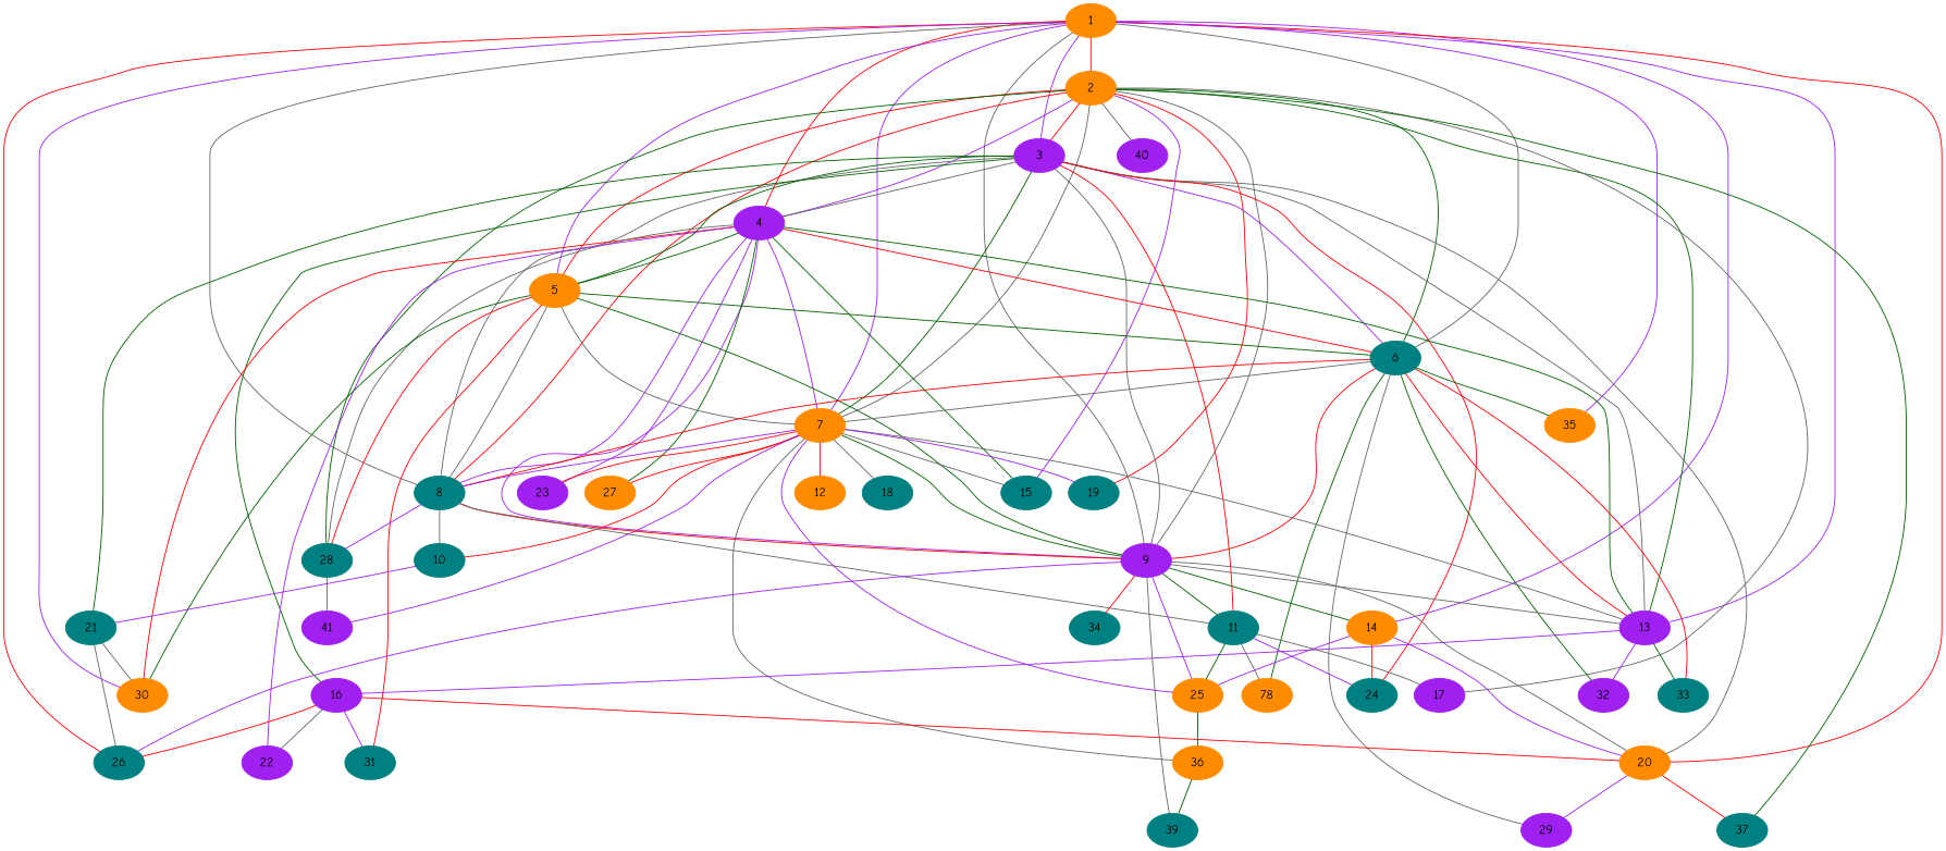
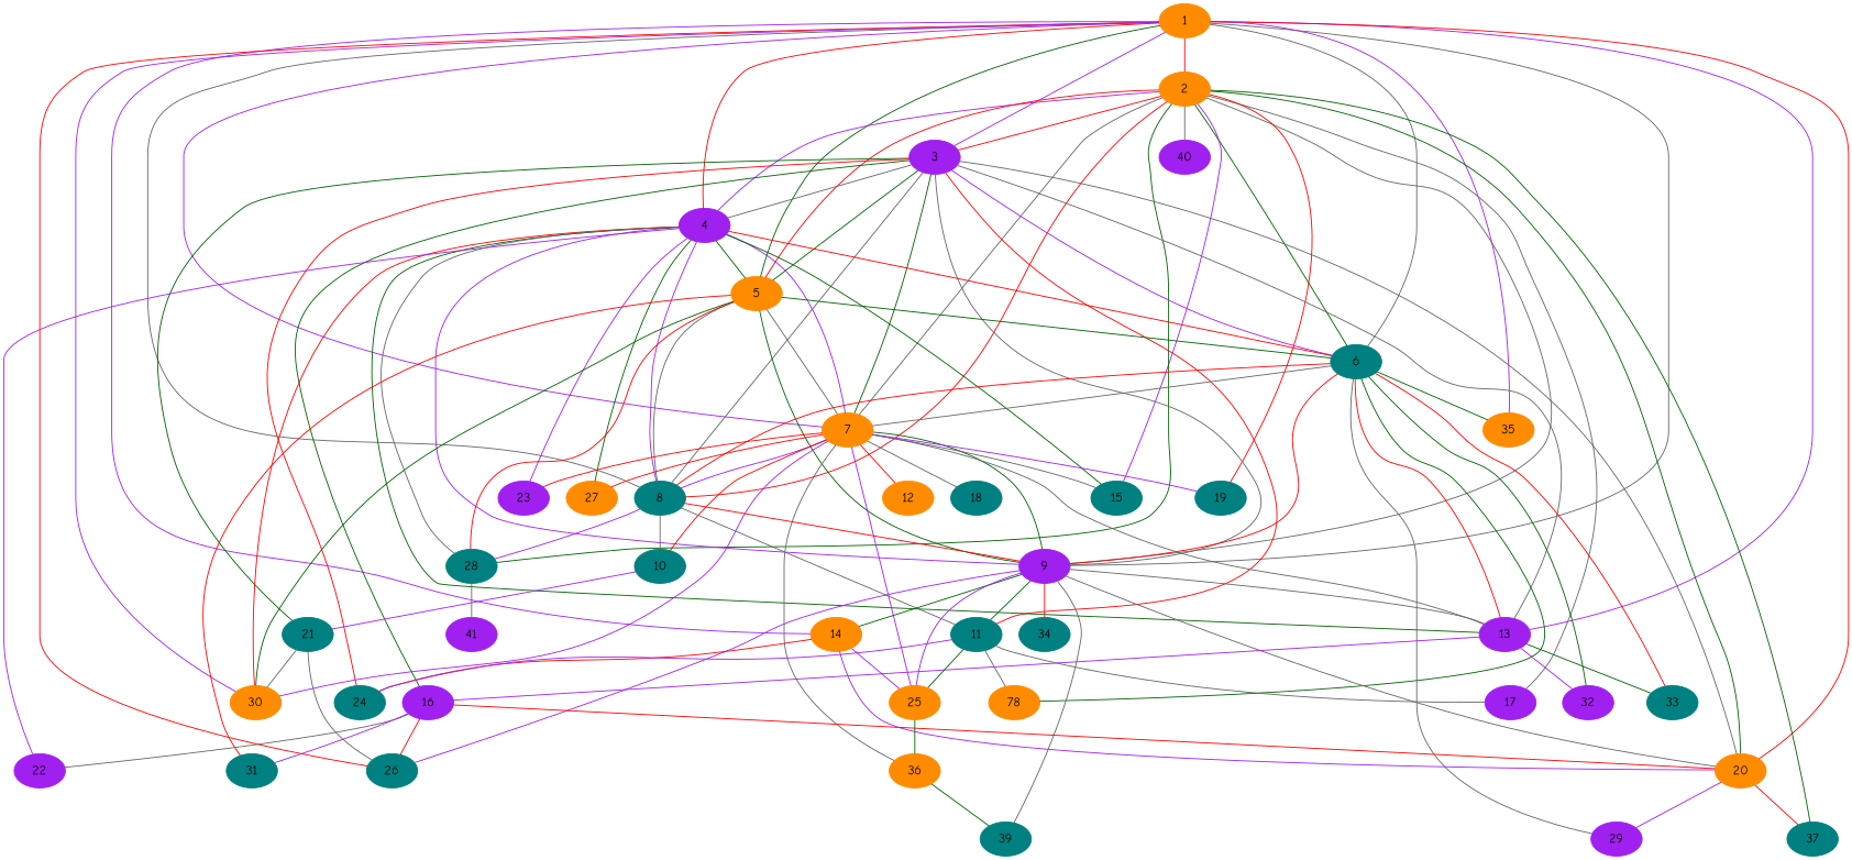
  graph {
    fontname="Comic Neue"
    node [color=teal fontname="Comic Neue" style=filled]
    edge [color=gray40 fontname="Comic Neue" weight=1.0]
    1 [color=darkorange]
    2 [color=darkorange]
    3 [color=purple]
    4 [color=purple]
    5 [color=darkorange]
    6
    7 [color=darkorange]
    8
    9 [color=purple]
    13 [color=purple]
    14 [color=darkorange]
    20 [color=darkorange]
    26
    30 [color=darkorange]
    35 [color=darkorange]
    15
    17 [color=purple]
    19
    28
    37
    40 [color=purple]
    11
    16 [color=purple]
    21
    24
    22 [color=purple]
    23 [color=purple]
    27 [color=darkorange]
    31
    29 [color=purple]
    32 [color=purple]
    33
    n33 [color=darkorange label=78]
    10
    12 [color=darkorange]
    18
    25 [color=darkorange]
    36 [color=darkorange]
    41 [color=purple]
    34
    39
    1 -- 2 [color=red weight=3.0]
    1 -- 3 [color=purple weight=2.0]
    1 -- 4 [color=red weight=2.0]
-   1 -- 5 [color=purple weight=3.0]
+   1 -- 5 [color=darkgreen weight=3.0]
    1 -- 6 [weight=4.0]
    1 -- 7 [color=purple weight=2.0]
    1 -- 8 [weight=2.0]
    1 -- 9 [weight=3.0]
    1 -- 13 [color=purple weight=6.0]
    1 -- 14 [color=purple]
    1 -- 20 [color=red weight=2.0]
    1 -- 26 [color=red weight=2.0]
    1 -- 30 [color=purple]
    1 -- 35 [color=purple weight=2.0]
    2 -- 3 [color=red]
    2 -- 4 [color=purple]
    2 -- 5 [color=red weight=2.0]
    2 -- 6 [color=darkgreen]
    2 -- 7 [weight=2.0]
    2 -- 8 [color=red weight=2.0]
    2 -- 9
-   2 -- 13 [color=darkgreen]
+   2 -- 20 [color=darkgreen]
    2 -- 15 [color=purple]
    2 -- 17
    2 -- 19 [color=red]
    2 -- 28 [color=darkgreen]
    2 -- 37 [color=darkgreen]
    2 -- 40
    3 -- 4
    3 -- 5 [color=darkgreen weight=2.0]
    3 -- 6 [color=purple]
    3 -- 7 [color=darkgreen]
    3 -- 8
    3 -- 9
    3 -- 13
    3 -- 20
    3 -- 11 [color=red]
    3 -- 16 [color=darkgreen]
    3 -- 21 [color=darkgreen]
    3 -- 24 [color=red]
    4 -- 5 [color=darkgreen]
    4 -- 6 [color=red]
    4 -- 7 [color=purple weight=2.0]
    4 -- 8 [color=purple]
    4 -- 9 [color=purple]
    4 -- 13 [color=darkgreen]
    4 -- 30 [color=red]
    4 -- 15 [color=darkgreen weight=2.0]
    4 -- 28 [weight=2.0]
    4 -- 22 [color=purple]
    4 -- 23 [color=purple]
    4 -- 27 [color=darkgreen]
    5 -- 6 [color=darkgreen]
    5 -- 7 [weight=2.0]
    5 -- 8
    5 -- 9 [color=darkgreen]
    5 -- 30 [color=darkgreen]
    5 -- 28 [color=red]
    5 -- 31 [color=red]
    6 -- 7
    6 -- 8 [color=red]
    6 -- 9 [color=red]
    6 -- 13 [color=red]
    6 -- 35 [color=darkgreen weight=2.0]
    6 -- 29
    6 -- 32 [color=darkgreen]
    6 -- 33 [color=red]
    6 -- n33 [color=darkgreen]
    7 -- 8 [color=purple]
    7 -- 9 [color=darkgreen]
    7 -- 13
    7 -- 15
    7 -- 19 [color=purple]
    7 -- 23 [color=red]
    7 -- 27 [color=red]
    7 -- 10 [color=red]
    7 -- 12 [color=red]
    7 -- 18
    7 -- 25 [color=purple]
    7 -- 36
-   7 -- 41 [color=purple]
+   7 -- 30 [color=purple]
    8 -- 9 [color=red]
    8 -- 28 [color=purple]
    8 -- 11
    8 -- 10 [weight=2.0]
    9 -- 13
    9 -- 14 [color=darkgreen]
    9 -- 20
    9 -- 26 [color=purple]
    9 -- 11 [color=darkgreen weight=2.0]
    9 -- 25 [color=purple]
    9 -- 34 [color=red]
    9 -- 39
    13 -- 16 [color=purple]
    13 -- 32 [color=purple]
    13 -- 33 [color=darkgreen]
    14 -- 20 [color=purple]
    14 -- 24 [color=red]
    14 -- 25 [color=purple]
    20 -- 37 [color=red]
    20 -- 29 [color=purple]
    28 -- 41
    11 -- 17
    11 -- 24 [color=purple weight=2.0]
    11 -- n33
    11 -- 25 [color=darkgreen]
    16 -- 20 [color=red]
    16 -- 26 [color=red weight=2.0]
    16 -- 22
    16 -- 31 [color=purple]
    21 -- 26
    21 -- 30
    10 -- 21 [color=purple]
    25 -- 36 [color=darkgreen]
    36 -- 39 [color=darkgreen]
  }
